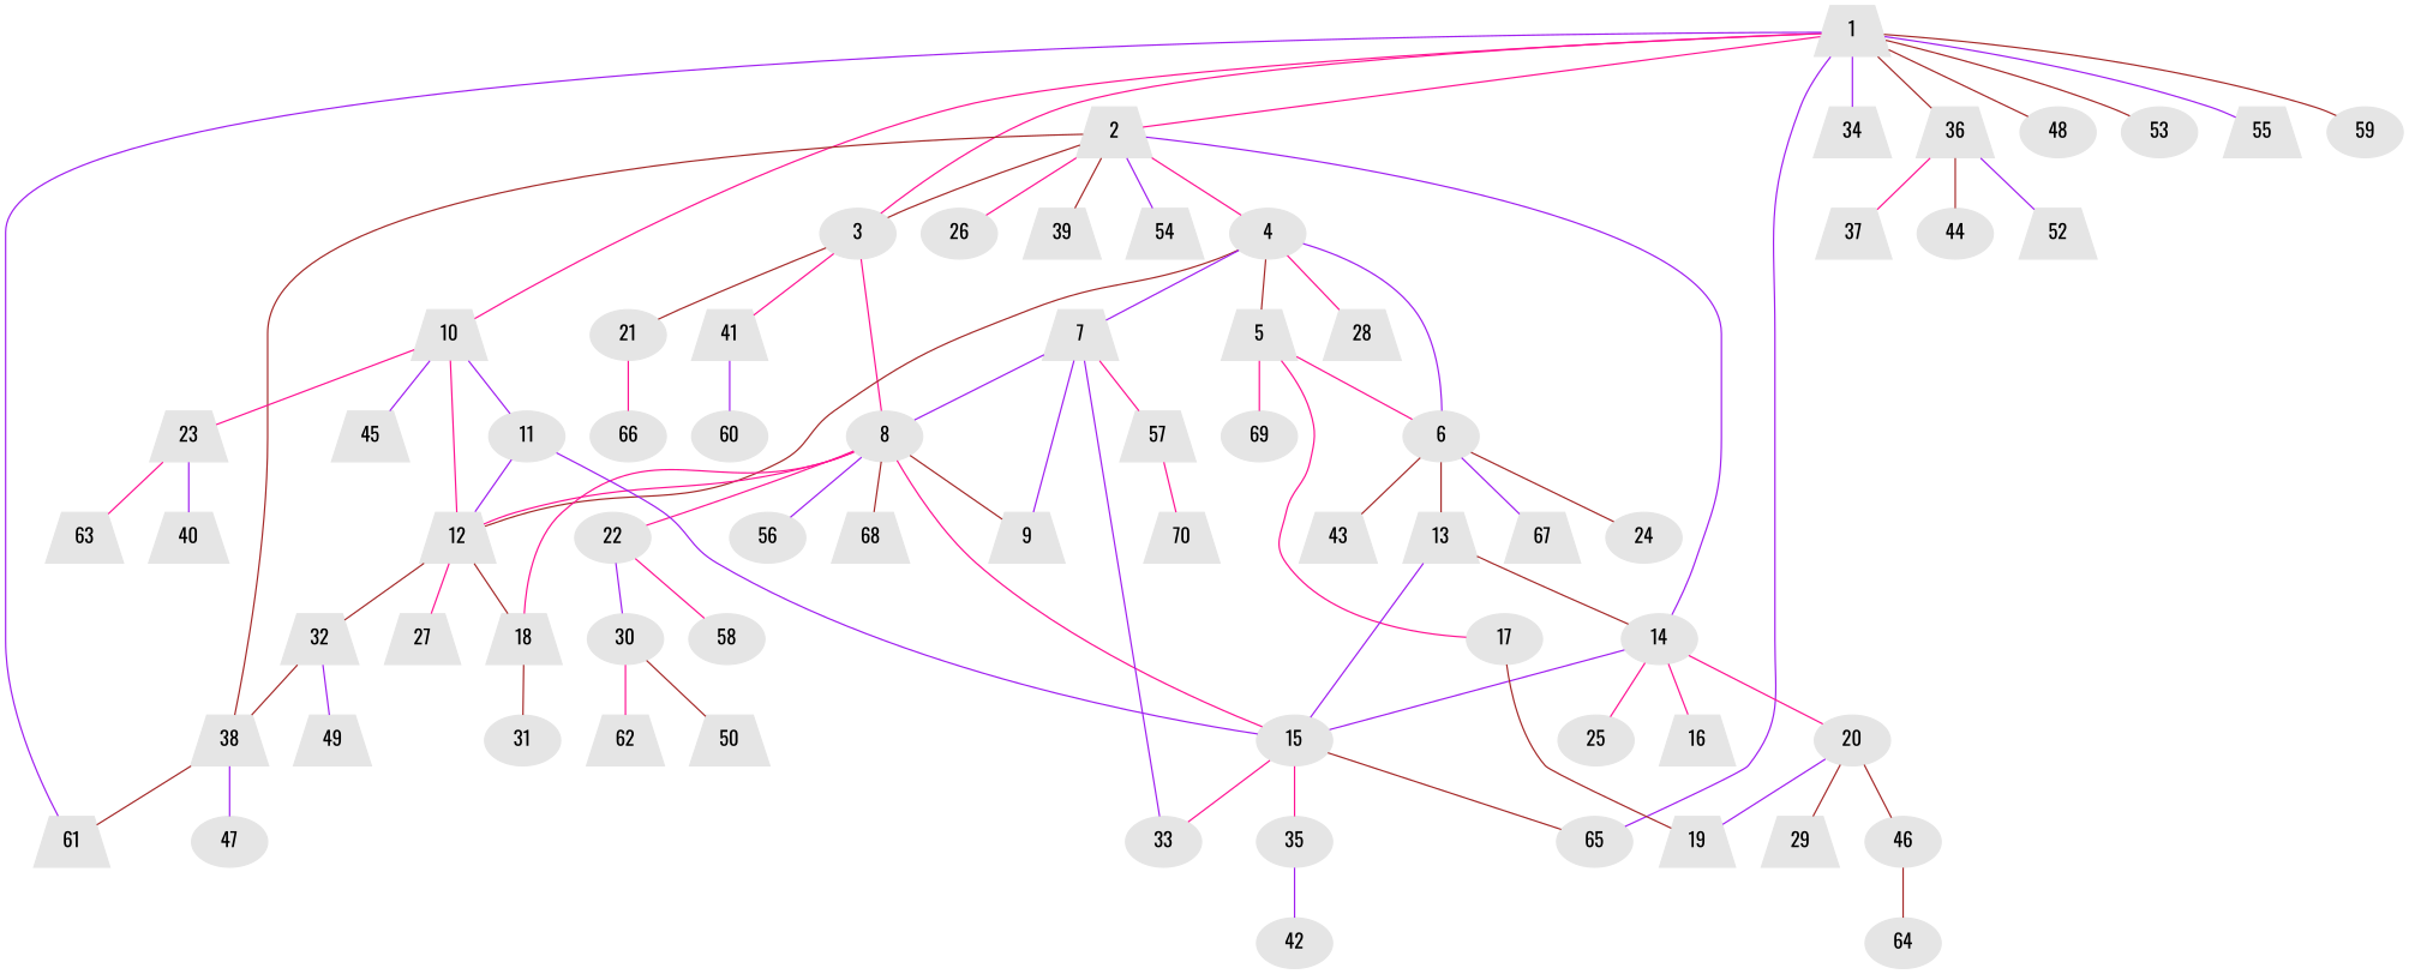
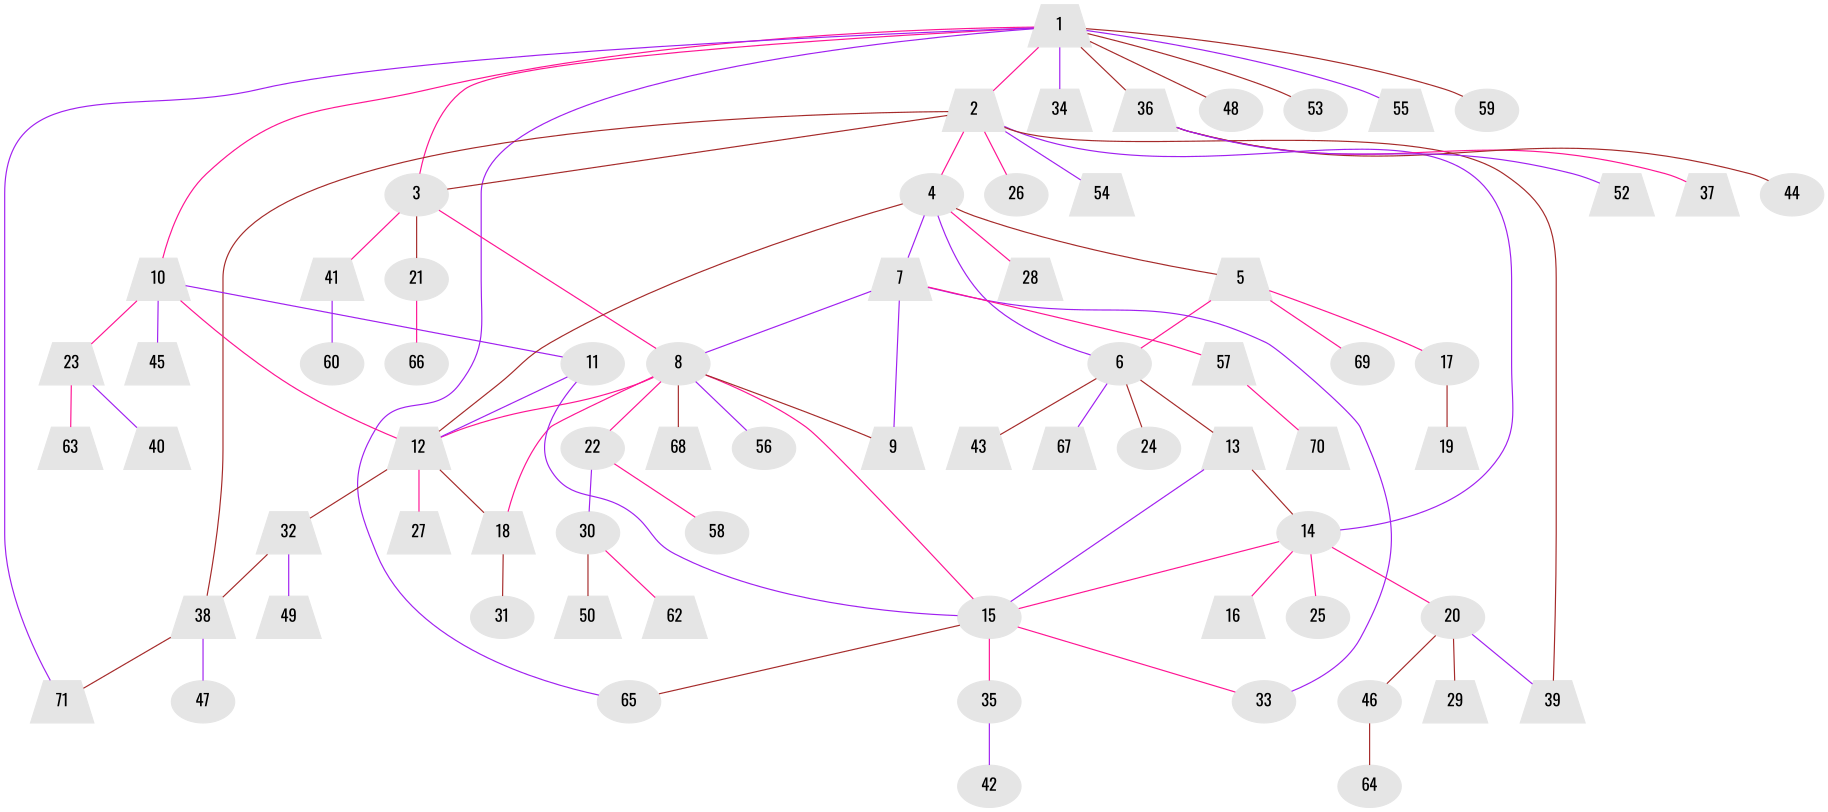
  graph {
    fontname=Oswald
    node [color=gray90 fontname=Oswald shape=trapezium style=filled]
    edge [color=deeppink fontname=Oswald]
    1
    2
    3 [shape=ellipse]
    10
    34
    36
    48 [shape=ellipse]
    53 [shape=ellipse]
    55
    59 [shape=ellipse]
-   61
+   61 [label=71]
    65 [shape=ellipse]
    4 [shape=ellipse]
    14 [shape=ellipse]
    26 [shape=ellipse]
    38
    39
    54
    8 [shape=ellipse]
    21 [shape=ellipse]
    41
    12
    11 [shape=ellipse]
    23
    45
    37
    44 [shape=ellipse]
    52
    5
    6 [shape=ellipse]
    7
    28
    15 [shape=ellipse]
    16
    20 [shape=ellipse]
    25 [shape=ellipse]
    47 [shape=ellipse]
    9
    18
    22 [shape=ellipse]
    56 [shape=ellipse]
    68
    66 [shape=ellipse]
    60 [shape=ellipse]
    17 [shape=ellipse]
    69 [shape=ellipse]
    13
    24 [shape=ellipse]
    43
    67
    33 [shape=ellipse]
    57
    27
    32
    19
    70
    35 [shape=ellipse]
    31 [shape=ellipse]
    30 [shape=ellipse]
    58 [shape=ellipse]
    40
    63
    49
    29
    46 [shape=ellipse]
    42 [shape=ellipse]
    64 [shape=ellipse]
    50
    62
    1 -- 2
    1 -- 3
    1 -- 10
    1 -- 34 [color=purple]
    1 -- 36 [color=brown]
    1 -- 48 [color=brown]
    1 -- 53 [color=brown]
    1 -- 55 [color=purple]
    1 -- 59 [color=brown]
    1 -- 61 [color=purple]
    1 -- 65 [color=purple]
    2 -- 3 [color=brown]
    2 -- 4
    2 -- 14 [color=purple]
    2 -- 26
    2 -- 38 [color=brown]
    2 -- 39 [color=brown]
    2 -- 54 [color=purple]
    3 -- 8
    3 -- 21 [color=brown]
    3 -- 41
    10 -- 12
    10 -- 11 [color=purple]
    10 -- 23
    10 -- 45 [color=purple]
    36 -- 37
    36 -- 44 [color=brown]
    36 -- 52 [color=purple]
    4 -- 12 [color=brown]
    4 -- 5 [color=brown]
    4 -- 6 [color=purple]
    4 -- 7 [color=purple]
    4 -- 28
-   14 -- 15 [color=purple]
+   14 -- 15
    14 -- 16
    14 -- 20
    14 -- 25
    38 -- 61 [color=brown]
    38 -- 47 [color=purple]
    8 -- 12
    8 -- 15
    8 -- 9 [color=brown]
    8 -- 18
    8 -- 22
    8 -- 56 [color=purple]
    8 -- 68 [color=brown]
    21 -- 66
    41 -- 60 [color=purple]
    12 -- 18 [color=brown]
    12 -- 27
    12 -- 32 [color=brown]
    11 -- 12 [color=purple]
    11 -- 15 [color=purple]
    23 -- 40 [color=purple]
    23 -- 63
    5 -- 6
    5 -- 17
    5 -- 69
    6 -- 13 [color=brown]
    6 -- 24 [color=brown]
    6 -- 43 [color=brown]
    6 -- 67 [color=purple]
    7 -- 8 [color=purple]
    7 -- 9 [color=purple]
    7 -- 33 [color=purple]
    7 -- 57
    15 -- 65 [color=brown]
    15 -- 33
    15 -- 35
-   20 -- 19 [color=purple]
+   20 -- 39 [color=purple]
    20 -- 29 [color=brown]
    20 -- 46 [color=brown]
    18 -- 31 [color=brown]
    22 -- 30 [color=purple]
    22 -- 58
    17 -- 19 [color=brown]
    13 -- 14 [color=brown]
    13 -- 15 [color=purple]
    57 -- 70
    32 -- 38 [color=brown]
    32 -- 49 [color=purple]
    35 -- 42 [color=purple]
    30 -- 50 [color=brown]
    30 -- 62
    46 -- 64 [color=brown]
  }
